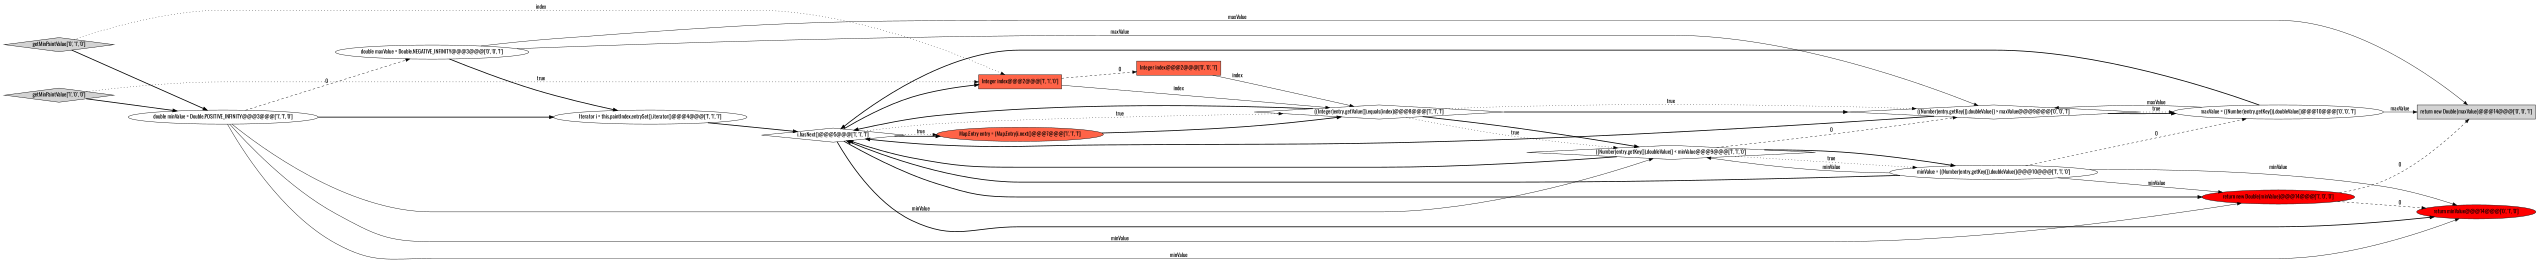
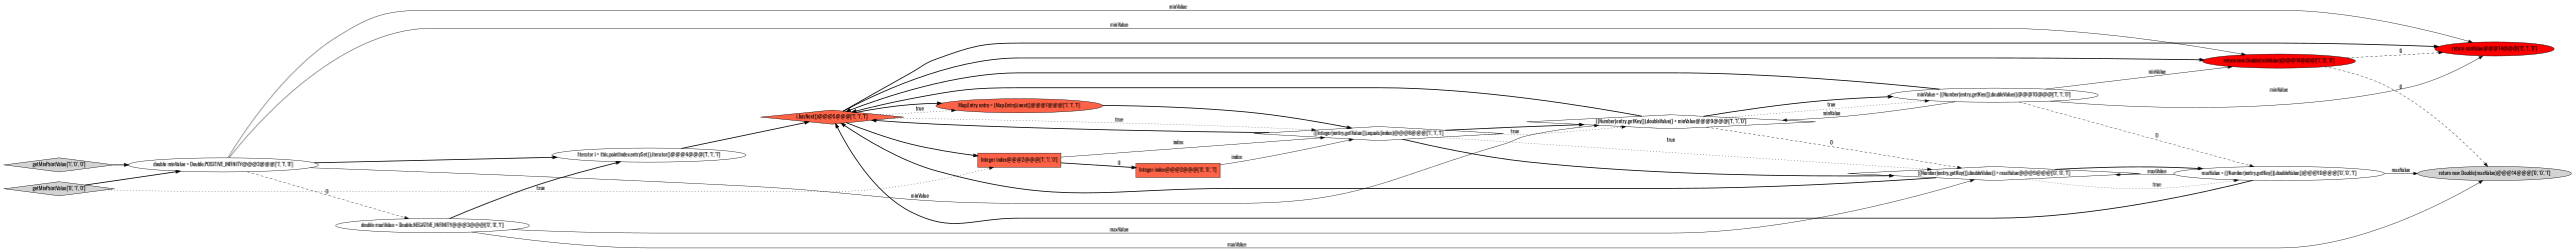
  digraph {
    fontname=Oswald
    rankdir=LR
    node [fillcolor=white fontname=Oswald shape=ellipse style=filled]
    edge [fontname=Oswald style=bold]
    n1 [label="double minValue = Double.POSITIVE_INFINITY@@@3@@@['1', '1', '0']"]
    n2 [fillcolor=red label="return minValue@@@14@@@['0', '1', '0']"]
    n3 [label="Iterator i = this.paintIndex.entrySet().iterator()@@@4@@@['1', '1', '1']"]
    n4 [label="((Number)entry.getKey()).doubleValue() < minValue@@@9@@@['1', '1', '0']" shape=diamond]
    n5 [label="double maxValue = Double.NEGATIVE_INFINITY@@@3@@@['0', '0', '1']"]
    n6 [fillcolor=red label="return new Double(minValue)@@@14@@@['1', '0', '0']"]
-   n7 [label="i.hasNext()@@@5@@@['1', '1', '1']" shape=diamond]
+   n7 [fillcolor=tomato label="i.hasNext()@@@5@@@['1', '1', '1']" shape=diamond]
    n8 [label="minValue = ((Number)entry.getKey()).doubleValue()@@@10@@@['1', '1', '0']"]
    n9 [label="((Number)entry.getKey()).doubleValue() > maxValue@@@9@@@['0', '0', '1']" shape=diamond]
-   n10 [fillcolor=lightgray label="return new Double(maxValue)@@@14@@@['0', '0', '1']" shape=box]
+   n10 [fillcolor=lightgray label="return new Double(maxValue)@@@14@@@['0', '0', '1']"]
    n11 [fillcolor=lightgray label="getMinPaintValue['1', '0', '0']" shape=diamond]
    n12 [fillcolor=tomato label="Integer index@@@2@@@['1', '1', '0']" shape=box]
    n13 [fillcolor=tomato label="Integer index@@@2@@@['0', '0', '1']" shape=box]
    n14 [label="((Integer)entry.getValue()).equals(index)@@@8@@@['1', '1', '1']" shape=diamond]
    n15 [fillcolor=lightgray label="getMinPaintValue['0', '1', '0']" shape=diamond]
    n16 [label="maxValue = ((Number)entry.getKey()).doubleValue()@@@10@@@['0', '0', '1']"]
    n17 [fillcolor=tomato label="Map.Entry entry = (Map.Entry)i.next()@@@7@@@['1', '1', '1']"]
    n1 -> n2 [label=minValue style=solid]
    n1 -> n3
    n1 -> n4 [label=minValue style=solid]
    n1 -> n5 [label=0 style=dashed]
    n1 -> n6 [label=minValue style=solid]
    n3 -> n7
    n4 -> n7
    n4 -> n8
    n4 -> n8 [label=true style=dotted]
    n4 -> n9 [label=0 style=dashed]
    n5 -> n3
    n5 -> n9 [label=maxValue style=solid]
    n5 -> n10 [label=maxValue style=solid]
    n6 -> n2 [label=0 style=dashed]
    n6 -> n10 [label=0 style=dashed]
    n7 -> n2
    n7 -> n6
    n7 -> n12
    n7 -> n14 [label=true style=dotted]
    n7 -> n17
    n7 -> n17 [label=true style=dotted]
    n8 -> n2 [label=minValue style=solid]
    n8 -> n4 [label=minValue style=solid]
    n8 -> n6 [label=minValue style=solid]
    n8 -> n7
    n8 -> n16 [label=0 style=dashed]
    n9 -> n7
    n9 -> n16 [label=true style=dotted]
    n9 -> n16
    n11 -> n1
-   n11 -> n12 [label=true style=dotted]
-   n12 -> n13 [label=0 style=dashed]
+   n12 -> n13 [label=0]
    n12 -> n14 [label=index style=solid]
    n13 -> n14 [label=index style=solid]
    n14 -> n4
    n14 -> n4 [label=true style=dotted]
    n14 -> n7
    n14 -> n9
    n14 -> n9 [label=true style=dotted]
    n15 -> n1
-   n15 -> n12 [label=index style=dotted]
+   n15 -> n12 [label=true style=dotted]
    n16 -> n7
    n16 -> n9 [label=maxValue style=solid]
    n16 -> n10 [label=maxValue style=solid]
    n17 -> n14
  }
